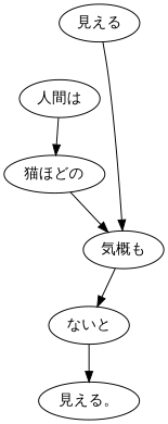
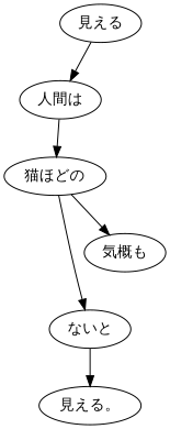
  digraph {
    n1 [label="見える"]
    n2 [label="人間は"]
    n3 [label="猫ほどの"]
    n4 [label="ないと"]
    n5 [label="見える。"]
    n6 [label="気概も"]
-   n1 -> n6
+   n1 -> n2
    n2 -> n3
    n3 -> n6
    n4 -> n5
-   n6 -> n4
+   n3 -> n4
  }
